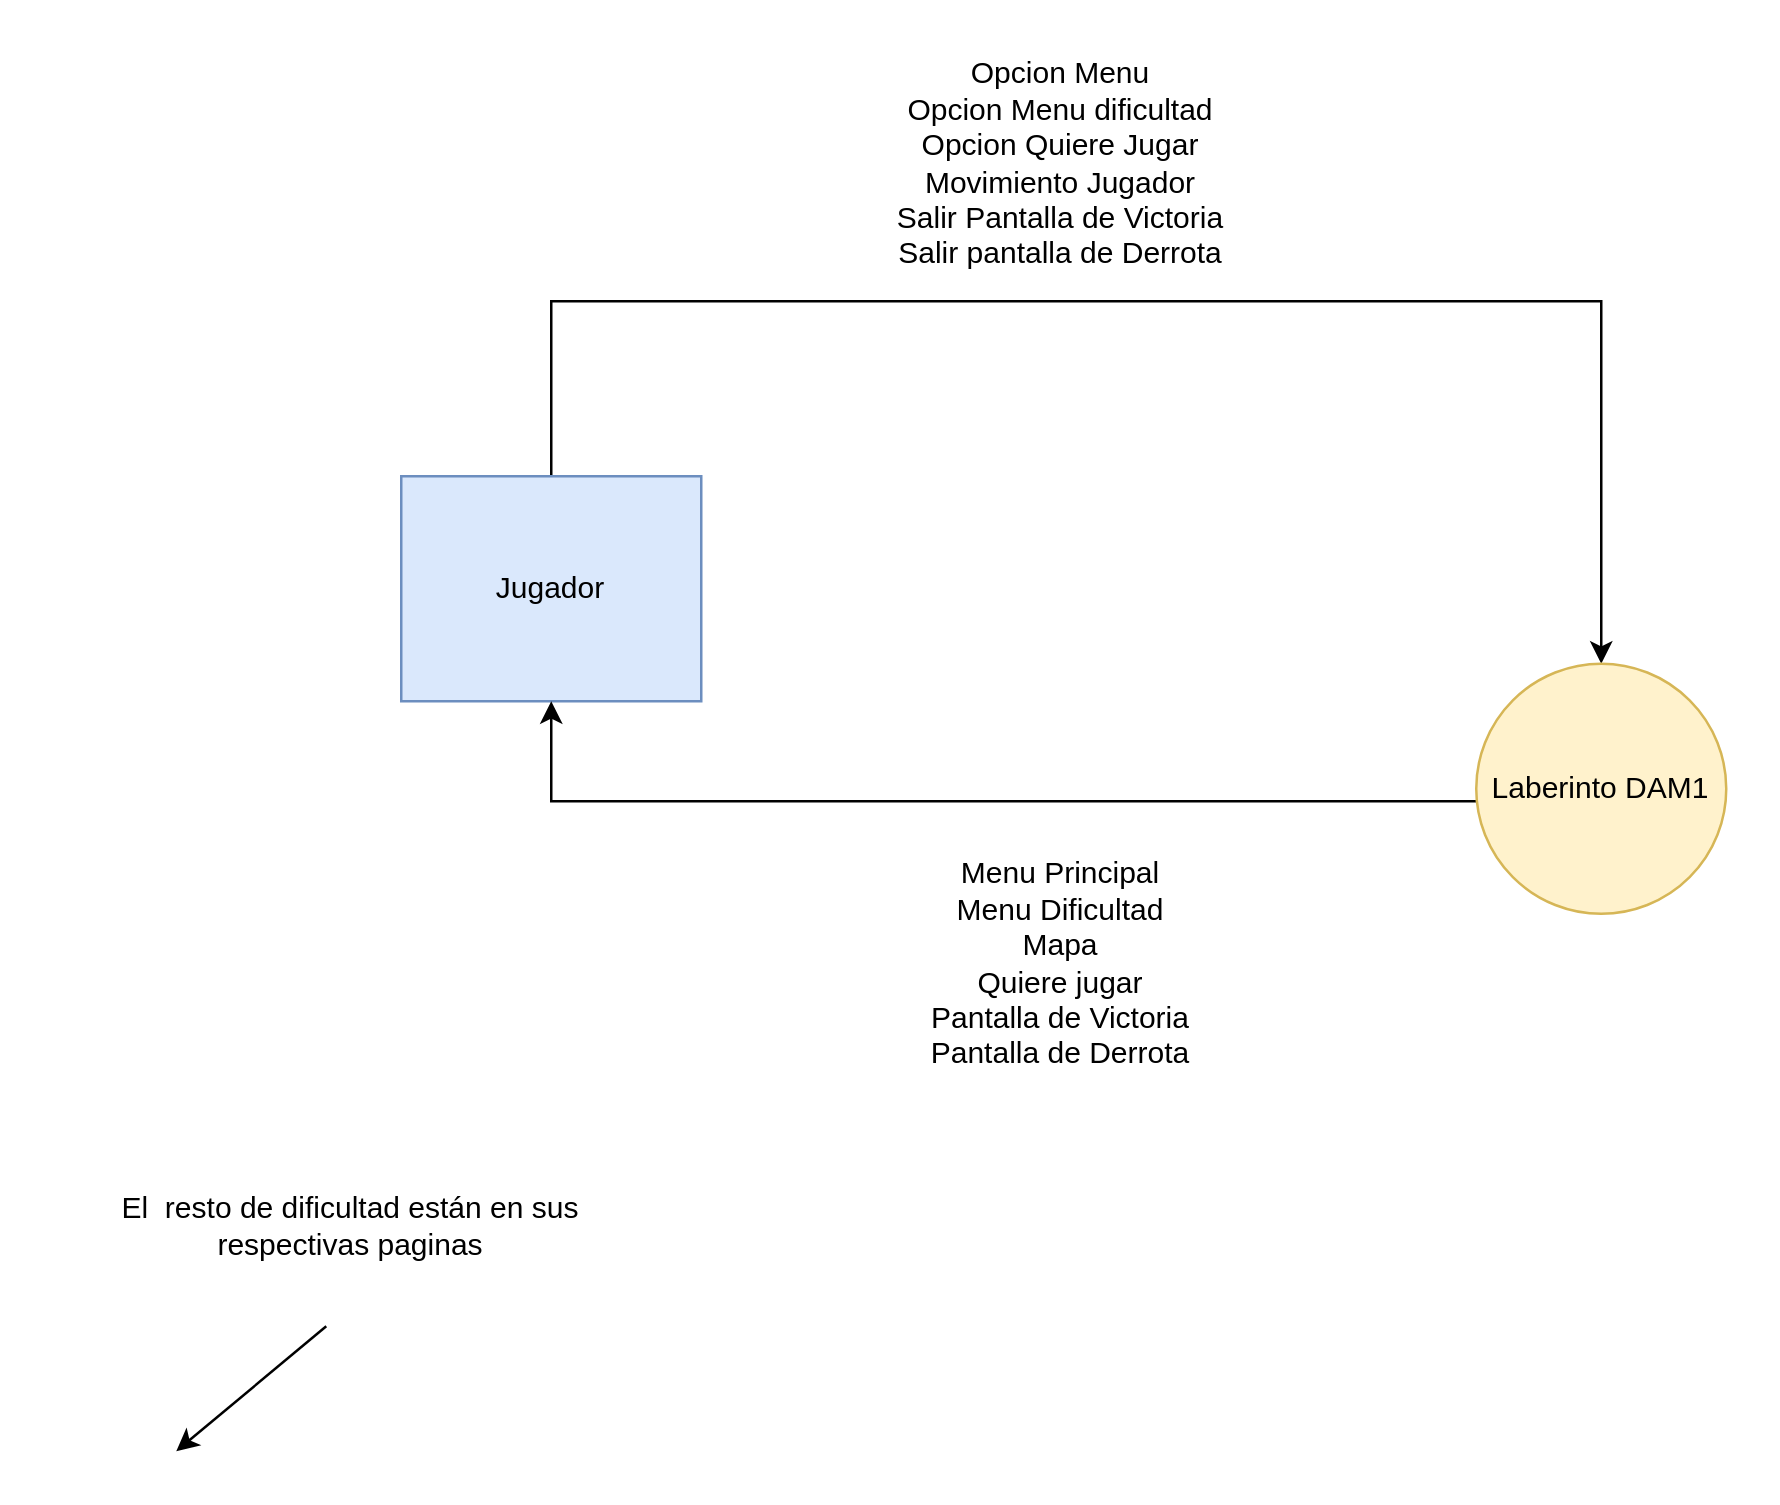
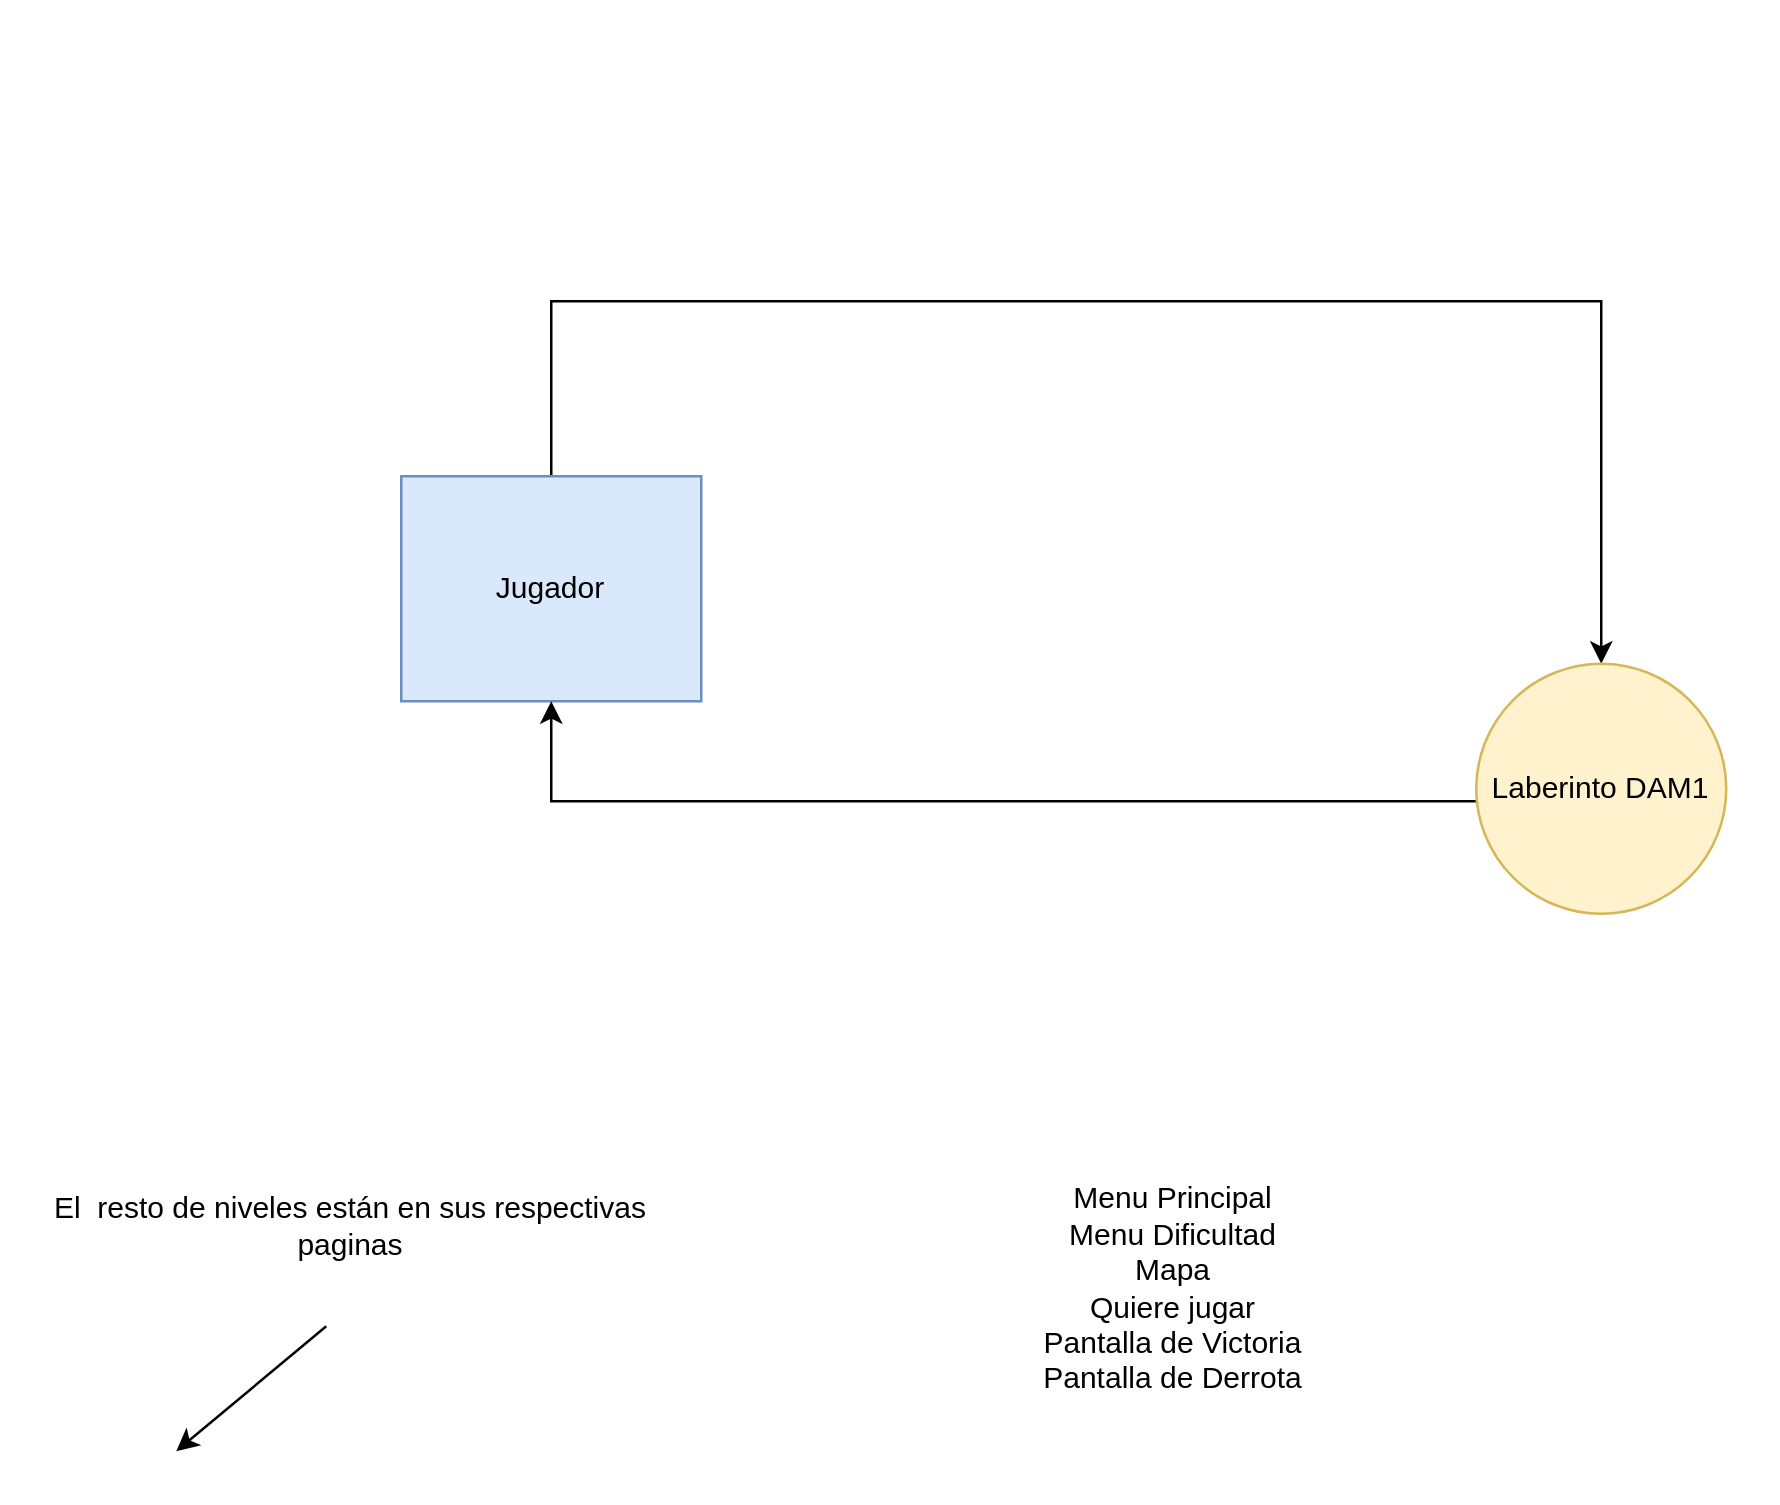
  <mxCell id="0" />
  <mxCell id="1" parent="0" />
  <mxCell id="2" style="edgeStyle=orthogonalEdgeStyle;rounded=0;orthogonalLoop=1;jettySize=auto;html=1;exitX=0.5;exitY=0;exitDx=0;exitDy=0;entryX=0.5;entryY=0;entryDx=0;entryDy=0;" edge="1" parent="1" source="3" target="5"><mxGeometry relative="1" as="geometry"><Array as="points"><mxPoint x="220" y="120" /></Array></mxGeometry></mxCell>
  <mxCell id="3" value="Jugador" style="rounded=0;whiteSpace=wrap;html=1;fillColor=#dae8fc;strokeColor=#6c8ebf;" vertex="1" parent="1"><mxGeometry x="160" y="190" width="120" height="90" as="geometry" /></mxCell>
  <mxCell id="4" style="edgeStyle=orthogonalEdgeStyle;rounded=0;orthogonalLoop=1;jettySize=auto;html=1;exitX=0.5;exitY=1;exitDx=0;exitDy=0;entryX=0.5;entryY=1;entryDx=0;entryDy=0;" edge="1" parent="1" source="5" target="3"><mxGeometry relative="1" as="geometry"><Array as="points"><mxPoint x="640" y="320" /><mxPoint x="220" y="320" /></Array></mxGeometry></mxCell>
  <mxCell id="5" value="Laberinto DAM1" style="ellipse;whiteSpace=wrap;html=1;aspect=fixed;fillColor=#fff2cc;strokeColor=#d6b656;" vertex="1" parent="1"><mxGeometry x="590" y="265" width="100" height="100" as="geometry" /></mxCell>
- <mxCell id="6" value="Opcion Menu&lt;br&gt;Opcion Menu dificultad&lt;br&gt;Opcion Quiere Jugar&lt;br&gt;Movimiento Jugador&lt;br&gt;Salir Pantalla de Victoria&lt;br&gt;Salir pantalla de Derrota" style="text;html=1;strokeColor=none;fillColor=none;align=center;verticalAlign=middle;whiteSpace=wrap;rounded=0;" vertex="1" parent="1"><mxGeometry x="331" y="20" width="186" height="90" as="geometry" /></mxCell>
- <mxCell id="7" value="Menu Principal&lt;br&gt;Menu Dificultad&lt;br&gt;Mapa&lt;br&gt;Quiere jugar&lt;br&gt;Pantalla de Victoria&lt;br&gt;Pantalla de Derrota" style="text;html=1;strokeColor=none;fillColor=none;align=center;verticalAlign=middle;whiteSpace=wrap;rounded=0;" vertex="1" parent="1"><mxGeometry x="349" y="320" width="150" height="130" as="geometry" /></mxCell>
- <mxCell id="8" value="El&amp;nbsp; resto de dificultad están en sus respectivas paginas" style="text;html=1;strokeColor=none;fillColor=none;align=center;verticalAlign=middle;whiteSpace=wrap;rounded=0;" vertex="1" parent="1"><mxGeometry x="20" y="460" width="240" height="60" as="geometry" /></mxCell>
+ <mxCell id="7" value="Menu Principal&lt;br&gt;Menu Dificultad&lt;br&gt;Mapa&lt;br&gt;Quiere jugar&lt;br&gt;Pantalla de Victoria&lt;br&gt;Pantalla de Derrota" style="text;html=1;strokeColor=none;fillColor=none;align=center;verticalAlign=middle;whiteSpace=wrap;rounded=0;" vertex="1" parent="1"><mxGeometry x="394" y="450" width="150" height="130" as="geometry" /></mxCell>
+ <mxCell id="8" value="El&amp;nbsp; resto de niveles están en sus respectivas paginas" style="text;html=1;strokeColor=none;fillColor=none;align=center;verticalAlign=middle;whiteSpace=wrap;rounded=0;" vertex="1" parent="1"><mxGeometry x="20" y="460" width="240" height="60" as="geometry" /></mxCell>
  <mxCell id="9" value="" style="endArrow=classic;html=1;rounded=0;" edge="1" parent="1"><mxGeometry width="50" height="50" relative="1" as="geometry"><mxPoint x="130" y="530" as="sourcePoint" /><mxPoint x="70" y="580" as="targetPoint" /></mxGeometry></mxCell>
